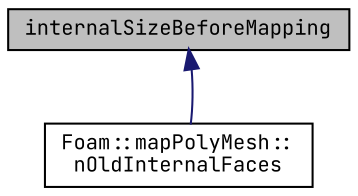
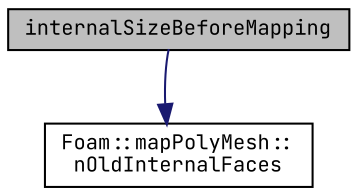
  digraph {
    rankdir=TB
    fontname="JetBrains Mono"
    node [color=black fontname="JetBrains Mono" fontsize=10 shape=record]
    n1 [fillcolor=grey75 fontcolor=black height=0.2 label=internalSizeBeforeMapping style=filled width=0.4]
    n2 [height=0.2 label="Foam::mapPolyMesh::\lnOldInternalFaces" width=0.4]
-   n2 -> n1 [color=midnightblue fontname="JetBrains Mono" fontsize=10 labelfontname=FreeSans labelfontsize=10 style=solid]
+   n1 -> n2 [color=midnightblue fontname="JetBrains Mono" fontsize=10 labelfontname=FreeSans labelfontsize=10 style=solid]
  }
